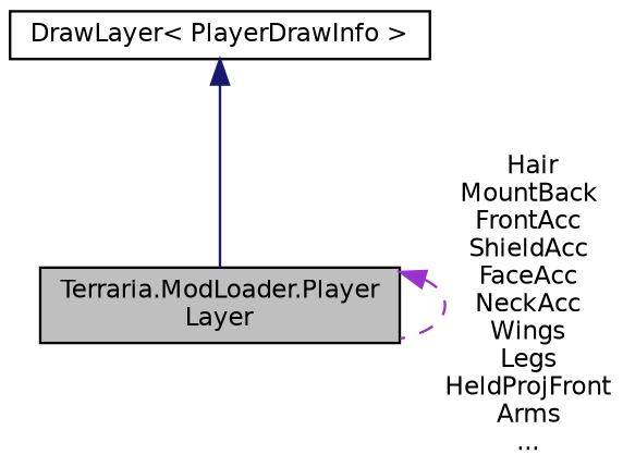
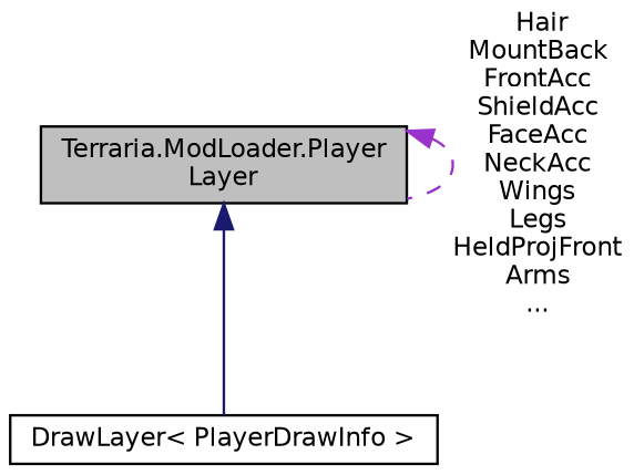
  digraph {
    node [color=black fontname=Helvetica fontsize=10 shape=record style=filled]
    edge [dir=back fontname=Helvetica fontsize=10 labelfontname=Helvetica labelfontsize=10]
    n1 [fillcolor=grey75 fontcolor=black height=0.2 label="Terraria.ModLoader.Player\lLayer" width=0.4]
    n2 [fillcolor=white height=0.2 label="DrawLayer\< PlayerDrawInfo \>" width=0.4]
    n1 -> n1 [color=darkorchid3 label=" Hair\nMountBack\nFrontAcc\nShieldAcc\nFaceAcc\nNeckAcc\nWings\nLegs\nHeldProjFront\nArms\n..." style=dashed]
-   n2 -> n1 [color=midnightblue style=solid]
+   n1 -> n2 [color=midnightblue style=solid]
  }
